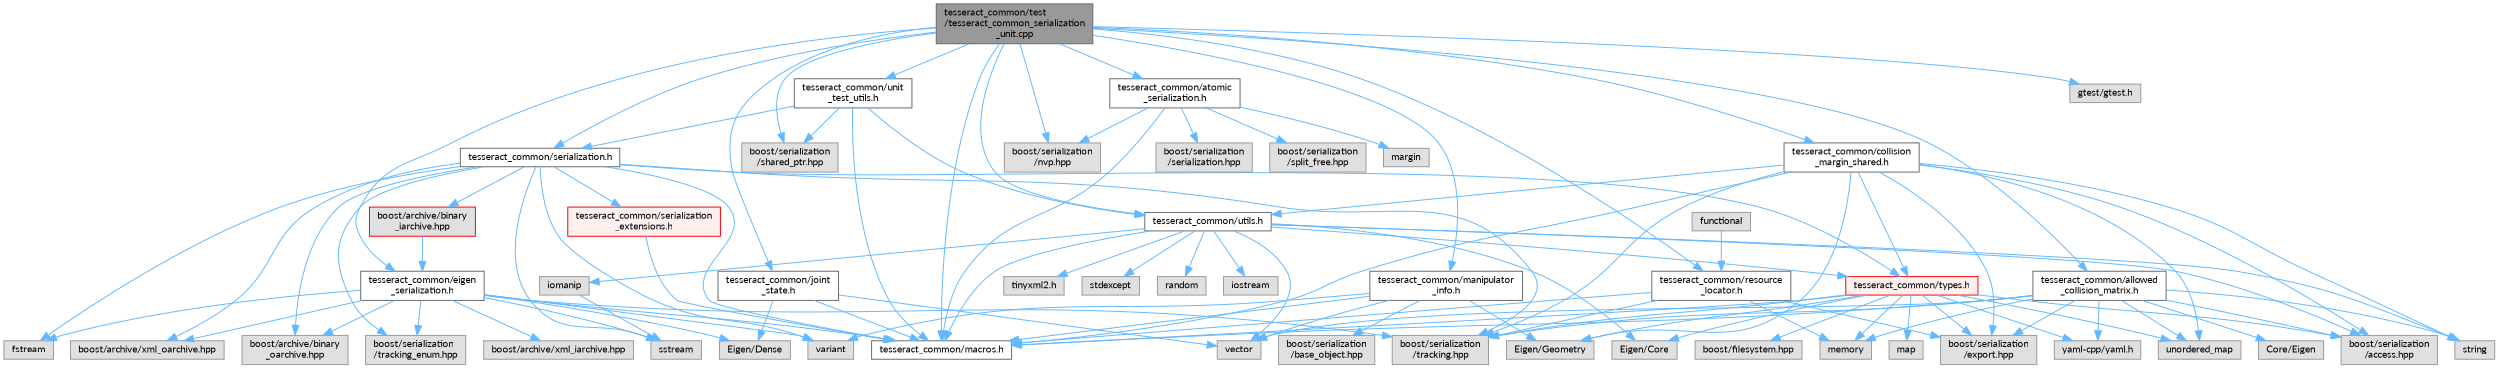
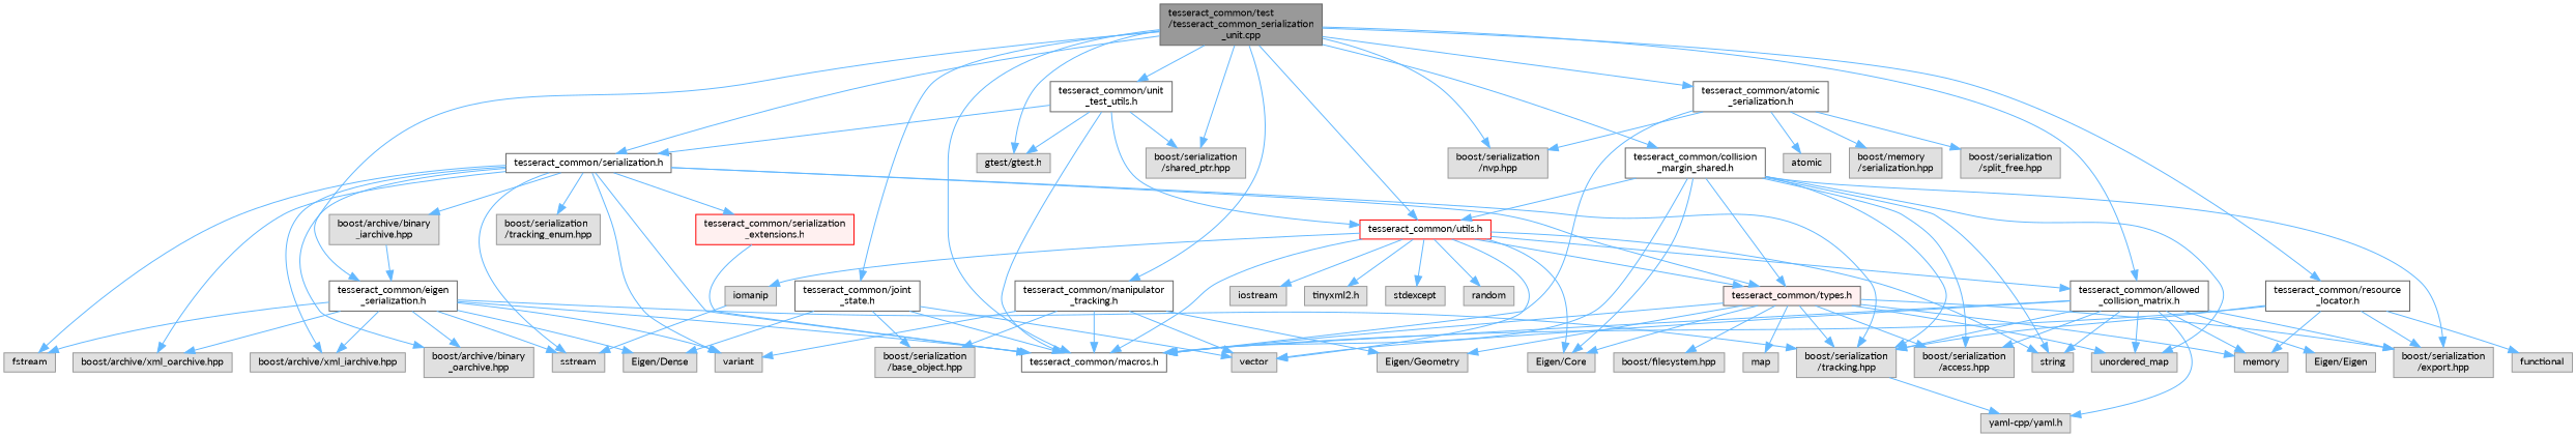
  digraph {
    fontname=Lato
    node [color=grey60 fillcolor="#E0E0E0" fontname=Lato fontsize=10 shape=box style=filled]
    edge [color=steelblue1 fontname=Lato fontsize=10 labelfontname=Helvetica labelfontsize=10 style=solid]
    n1 [color=gray40 fillcolor=grey60 fontcolor=black height=0.2 label="tesseract_common/test\l/tesseract_common_serialization\l_unit.cpp" width=0.4]
    n2 [color=grey40 fillcolor=white height=0.2 label="tesseract_common/macros.h" width=0.4]
    n3 [height=0.2 label="gtest/gtest.h" width=0.4]
    n4 [height=0.2 label="boost/serialization\l/shared_ptr.hpp" width=0.4]
    n5 [height=0.2 label="boost/serialization\l/nvp.hpp" width=0.4]
    n6 [color=grey40 fillcolor=white height=0.2 label="tesseract_common/eigen\l_serialization.h" width=0.4]
    n7 [color=grey40 fillcolor=white height=0.2 label="tesseract_common/serialization.h" width=0.4]
    n8 [color=grey40 fillcolor=white height=0.2 label="tesseract_common/unit\l_test_utils.h" width=0.4]
-   n9 [color=grey40 fillcolor=white height=0.2 label="tesseract_common/utils.h" width=0.4]
+   n9 [color=red fillcolor=white height=0.2 label="tesseract_common/utils.h" width=0.4]
    n10 [color=grey40 fillcolor=white height=0.2 label="tesseract_common/allowed\l_collision_matrix.h" width=0.4]
    n11 [color=grey40 fillcolor=white height=0.2 label="tesseract_common/collision\l_margin_shared.h" width=0.4]
    n12 [color=grey40 fillcolor=white height=0.2 label="tesseract_common/atomic\l_serialization.h" width=0.4]
    n13 [color=grey40 fillcolor=white height=0.2 label="tesseract_common/joint\l_state.h" width=0.4]
-   n14 [color=grey40 fillcolor=white height=0.2 label="tesseract_common/manipulator\l_info.h" width=0.4]
+   n14 [color=grey40 fillcolor=white height=0.2 label="tesseract_common/manipulator\l_tracking.h" width=0.4]
    n15 [color=grey40 fillcolor=white height=0.2 label="tesseract_common/resource\l_locator.h" width=0.4]
    n16 [height=0.2 label=variant width=0.4]
    n17 [height=0.2 label="Eigen/Dense" width=0.4]
    n18 [height=0.2 label=fstream width=0.4]
    n19 [height=0.2 label=sstream width=0.4]
    n20 [height=0.2 label="boost/archive/xml_oarchive.hpp" width=0.4]
    n21 [height=0.2 label="boost/archive/xml_iarchive.hpp" width=0.4]
    n22 [height=0.2 label="boost/archive/binary\l_oarchive.hpp" width=0.4]
    n23 [height=0.2 label="boost/serialization\l/tracking.hpp" width=0.4]
    n24 [height=0.2 label="boost/serialization\l/tracking_enum.hpp" width=0.4]
-   n25 [color=red height=0.2 label="boost/archive/binary\l_iarchive.hpp" width=0.4]
-   n26 [color=red fillcolor="#FFF0F0" height=0.2 label="tesseract_common/types.h" width=0.4]
+   n25 [height=0.2 label="boost/archive/binary\l_iarchive.hpp" width=0.4]
+   n26 [color=grey40 fillcolor="#FFF0F0" height=0.2 label="tesseract_common/types.h" width=0.4]
    n27 [color=red fillcolor="#FFF0F0" height=0.2 label="tesseract_common/serialization\l_extensions.h" width=0.4]
    n28 [height=0.2 label="Eigen/Core" width=0.4]
    n29 [height=0.2 label=vector width=0.4]
    n30 [height=0.2 label=string width=0.4]
    n31 [height=0.2 label=stdexcept width=0.4]
    n32 [height=0.2 label=random width=0.4]
    n33 [height=0.2 label=iomanip width=0.4]
    n34 [height=0.2 label=iostream width=0.4]
    n35 [height=0.2 label="tinyxml2.h" width=0.4]
    n36 [height=0.2 label="boost/serialization\l/access.hpp" width=0.4]
    n37 [height=0.2 label=memory width=0.4]
    n38 [height=0.2 label=unordered_map width=0.4]
    n39 [height=0.2 label="yaml-cpp/yaml.h" width=0.4]
    n40 [height=0.2 label="boost/serialization\l/export.hpp" width=0.4]
-   n41 [height=0.2 label="Core/Eigen" width=0.4]
-   n42 [height=0.2 label="boost/serialization\l/serialization.hpp" width=0.4]
+   n41 [height=0.2 label="Eigen/Eigen" width=0.4]
+   n42 [height=0.2 label="boost/memory\l/serialization.hpp" width=0.4]
    n43 [height=0.2 label="boost/serialization\l/split_free.hpp" width=0.4]
-   n44 [height=0.2 label=margin width=0.4]
+   n44 [height=0.2 label=atomic width=0.4]
    n45 [height=0.2 label="boost/serialization\l/base_object.hpp" width=0.4]
    n46 [height=0.2 label="Eigen/Geometry" width=0.4]
    n47 [height=0.2 label=functional width=0.4]
    n48 [height=0.2 label=map width=0.4]
    n49 [height=0.2 label="boost/filesystem.hpp" width=0.4]
    n1 -> n2
    n1 -> n3
    n1 -> n4
    n1 -> n5
    n1 -> n6
    n1 -> n7
    n1 -> n8
    n1 -> n9
    n1 -> n10
    n1 -> n11
    n1 -> n12
    n1 -> n13
    n1 -> n14
    n1 -> n15
    n6 -> n2
    n6 -> n16
    n6 -> n17
    n6 -> n18
    n6 -> n19
    n6 -> n20
    n6 -> n21
    n6 -> n22
    n6 -> n23
-   n6 -> n24
    n7 -> n2
    n7 -> n16
    n7 -> n18
    n7 -> n19
    n7 -> n20
+   n7 -> n21
    n7 -> n22
    n7 -> n23
    n7 -> n24
    n7 -> n25
    n7 -> n26
    n7 -> n27
    n8 -> n2
+   n8 -> n3
    n8 -> n4
    n8 -> n7
    n8 -> n9
    n9 -> n2
-   n9 -> n36
+   n9 -> n10
    n9 -> n26
    n9 -> n28
    n9 -> n29
    n9 -> n30
    n9 -> n31
    n9 -> n32
    n9 -> n33
    n9 -> n34
    n9 -> n35
    n10 -> n2
    n10 -> n23
    n10 -> n29
    n10 -> n30
    n10 -> n36
    n10 -> n37
    n10 -> n38
    n10 -> n39
    n10 -> n40
    n10 -> n41
    n11 -> n2
    n11 -> n9
    n11 -> n23
    n11 -> n26
-   n11 -> n46
+   n11 -> n28
    n11 -> n30
    n11 -> n36
    n11 -> n38
    n11 -> n40
    n12 -> n2
    n12 -> n5
    n12 -> n42
    n12 -> n43
    n12 -> n44
    n13 -> n2
    n13 -> n17
    n13 -> n29
+   n13 -> n45
    n14 -> n2
    n14 -> n16
    n14 -> n29
    n14 -> n45
    n14 -> n46
    n15 -> n2
    n15 -> n23
    n15 -> n37
    n15 -> n40
-   n47 -> n15
+   n15 -> n47
    n25 -> n6
    n26 -> n2
    n26 -> n23
    n26 -> n28
    n26 -> n36
    n26 -> n37
    n26 -> n38
-   n26 -> n39
+   n23 -> n39
    n26 -> n40
    n26 -> n46
    n26 -> n48
    n26 -> n49
    n27 -> n2
    n33 -> n19
  }
